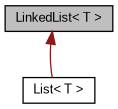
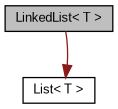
  digraph {
    fontname="Liberation Sans"
    node [color=black fontname="Liberation Sans" fontsize=10 shape=record style=filled]
    n1 [fillcolor=grey75 fontcolor=black height=0.2 label="LinkedList\< T \>" width=0.4]
    n2 [fillcolor=white height=0.2 label="List\< T \>" width=0.4]
-   n1 -> n2 [color=firebrick4 dir=back fontname="Liberation Sans" fontsize=10 labelfontname=Helvetica labelfontsize=10 style=solid]
+   n2 -> n1 [color=firebrick4 dir=back fontname="Liberation Sans" fontsize=10 labelfontname=Helvetica labelfontsize=10 style=solid]
  }
